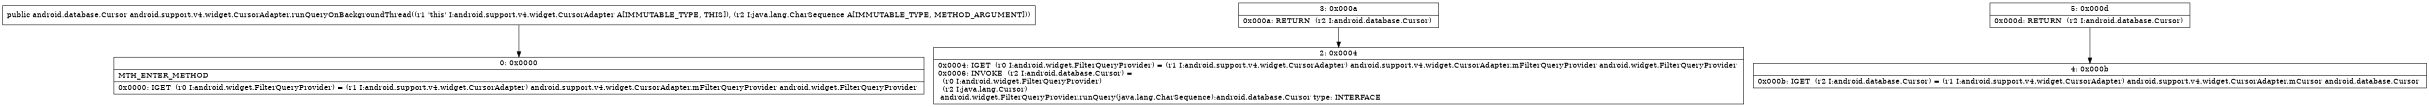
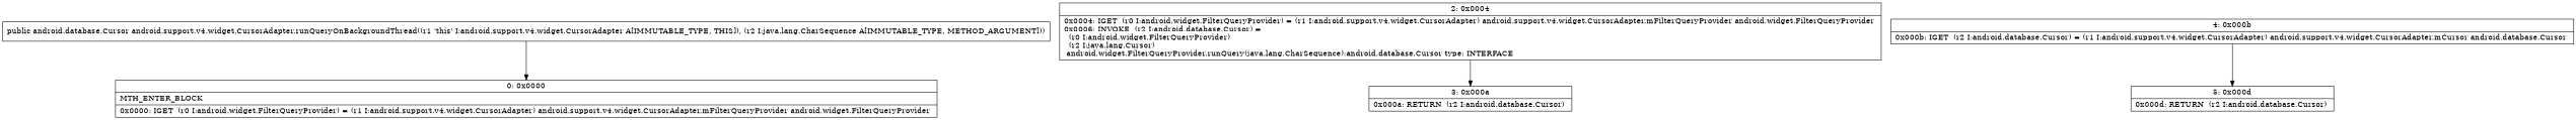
  digraph {
    node [shape=record]
-   n1 [label="{0\:\ 0x0000|MTH_ENTER_METHOD\l|0x0000: IGET  (r0 I:android.widget.FilterQueryProvider) = (r1 I:android.support.v4.widget.CursorAdapter) android.support.v4.widget.CursorAdapter.mFilterQueryProvider android.widget.FilterQueryProvider \l}"]
+   n1 [label="{0\:\ 0x0000|MTH_ENTER_BLOCK\l|0x0000: IGET  (r0 I:android.widget.FilterQueryProvider) = (r1 I:android.support.v4.widget.CursorAdapter) android.support.v4.widget.CursorAdapter.mFilterQueryProvider android.widget.FilterQueryProvider \l}"]
    n2 [label="{2\:\ 0x0004|0x0004: IGET  (r0 I:android.widget.FilterQueryProvider) = (r1 I:android.support.v4.widget.CursorAdapter) android.support.v4.widget.CursorAdapter.mFilterQueryProvider android.widget.FilterQueryProvider \l0x0006: INVOKE  (r2 I:android.database.Cursor) = \l  (r0 I:android.widget.FilterQueryProvider)\l  (r2 I:java.lang.Cursor)\l android.widget.FilterQueryProvider.runQuery(java.lang.CharSequence):android.database.Cursor type: INTERFACE \l}"]
    n3 [label="{3\:\ 0x000a|0x000a: RETURN  (r2 I:android.database.Cursor) \l}"]
    n4 [label="{4\:\ 0x000b|0x000b: IGET  (r2 I:android.database.Cursor) = (r1 I:android.support.v4.widget.CursorAdapter) android.support.v4.widget.CursorAdapter.mCursor android.database.Cursor \l}"]
    n5 [label="{5\:\ 0x000d|0x000d: RETURN  (r2 I:android.database.Cursor) \l}"]
    n6 [label="{public android.database.Cursor android.support.v4.widget.CursorAdapter.runQueryOnBackgroundThread((r1 'this' I:android.support.v4.widget.CursorAdapter A[IMMUTABLE_TYPE, THIS]), (r2 I:java.lang.CharSequence A[IMMUTABLE_TYPE, METHOD_ARGUMENT])) }"]
-   n3 -> n2
-   n5 -> n4
+   n2 -> n3
+   n4 -> n5
    n6 -> n1
  }
